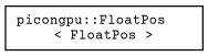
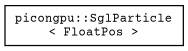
  digraph {
    rankdir=LR
    fontname="Courier Prime"
-   n1 [color=black fillcolor=white fontname="Courier Prime" fontsize=10 height=0.2 label="picongpu::FloatPos\l\< FloatPos \>" shape=record style=filled width=0.4]
+   n1 [color=black fillcolor=white fontname="Courier Prime" fontsize=10 height=0.2 label="picongpu::SglParticle\l\< FloatPos \>" shape=record style=filled width=0.4]
  }
